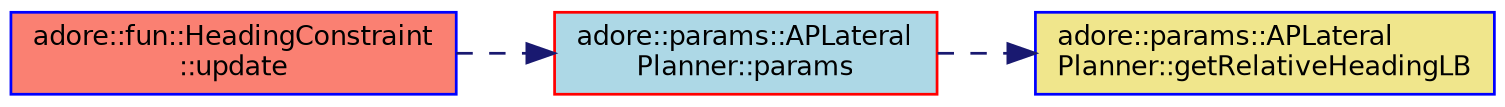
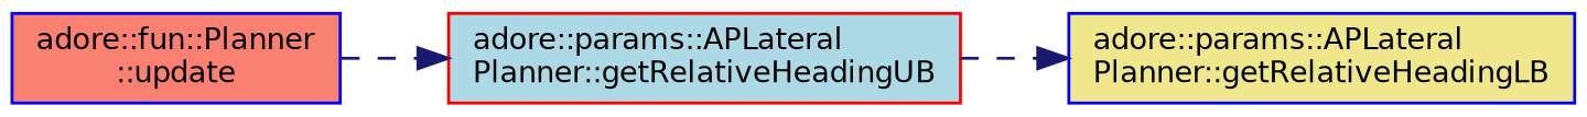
  digraph {
    rankdir=LR
    node [color=blue fontname=Helvetica fontsize=10 shape=record style=filled]
    edge [color=midnightblue fontname=Helvetica fontsize=10 labelfontname=Helvetica labelfontsize=10 style=dashed]
-   n1 [fillcolor=salmon fontcolor=black height=0.2 label="adore::fun::HeadingConstraint\l::update" width=0.4]
-   n2 [color=red fillcolor=lightblue height=0.2 label="adore::params::APLateral\lPlanner::params" width=0.4]
+   n1 [fillcolor=salmon fontcolor=black height=0.2 label="adore::fun::Planner\l::update" width=0.4]
+   n2 [color=red fillcolor=lightblue height=0.2 label="adore::params::APLateral\lPlanner::getRelativeHeadingUB" width=0.4]
    n3 [fillcolor=khaki height=0.2 label="adore::params::APLateral\lPlanner::getRelativeHeadingLB" width=0.4]
    n1 -> n2
    n2 -> n3
  }
